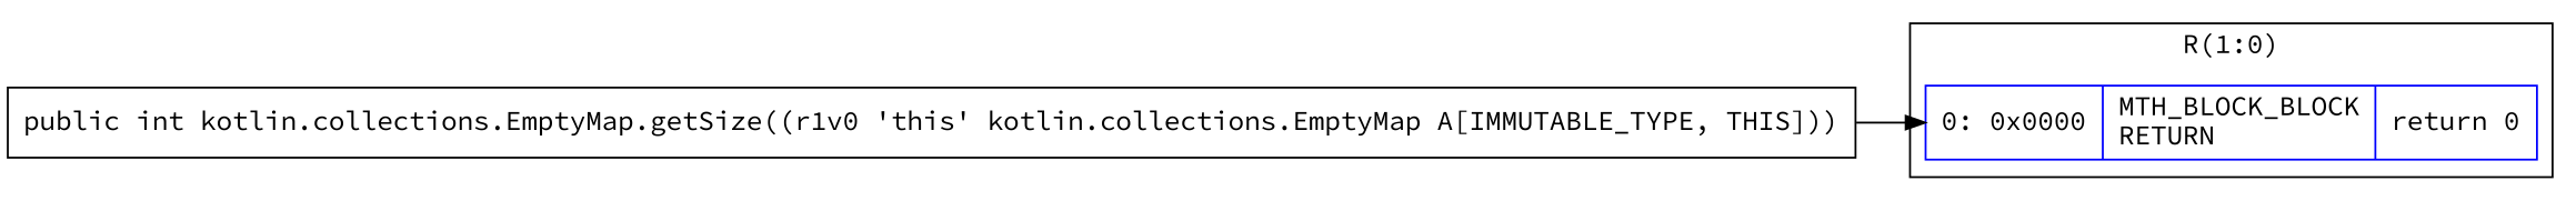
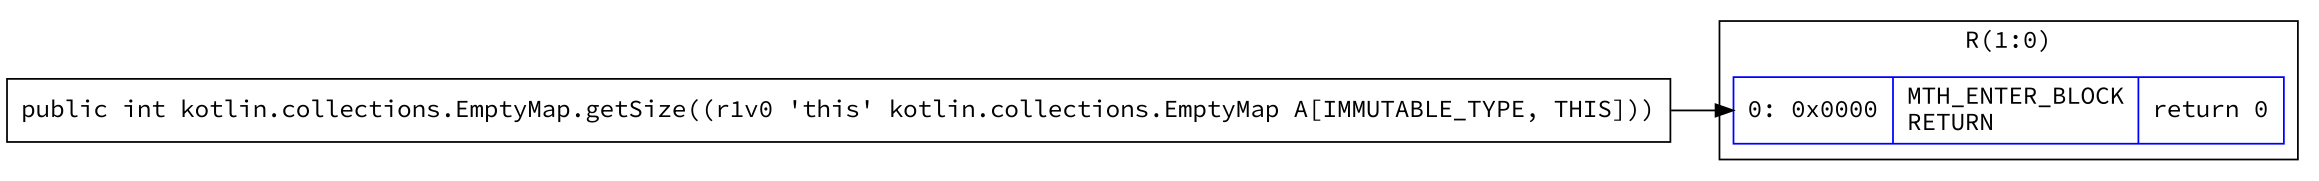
  digraph {
    rankdir=LR
    fontname="Source Code Pro"
    node [shape=record fontname="Source Code Pro"]
-   n1 [color=blue label="{0\:\ 0x0000|MTH_BLOCK_BLOCK\lRETURN\l|return 0\l}"]
+   n1 [color=blue label="{0\:\ 0x0000|MTH_ENTER_BLOCK\lRETURN\l|return 0\l}"]
    n2 [label="{public int kotlin.collections.EmptyMap.getSize((r1v0 'this' kotlin.collections.EmptyMap A[IMMUTABLE_TYPE, THIS])) }"]
    subgraph cluster_1 {
      label="R(1:0)"
      n1
    }
    n2 -> n1 [fontname="Source Code Pro"]
  }
